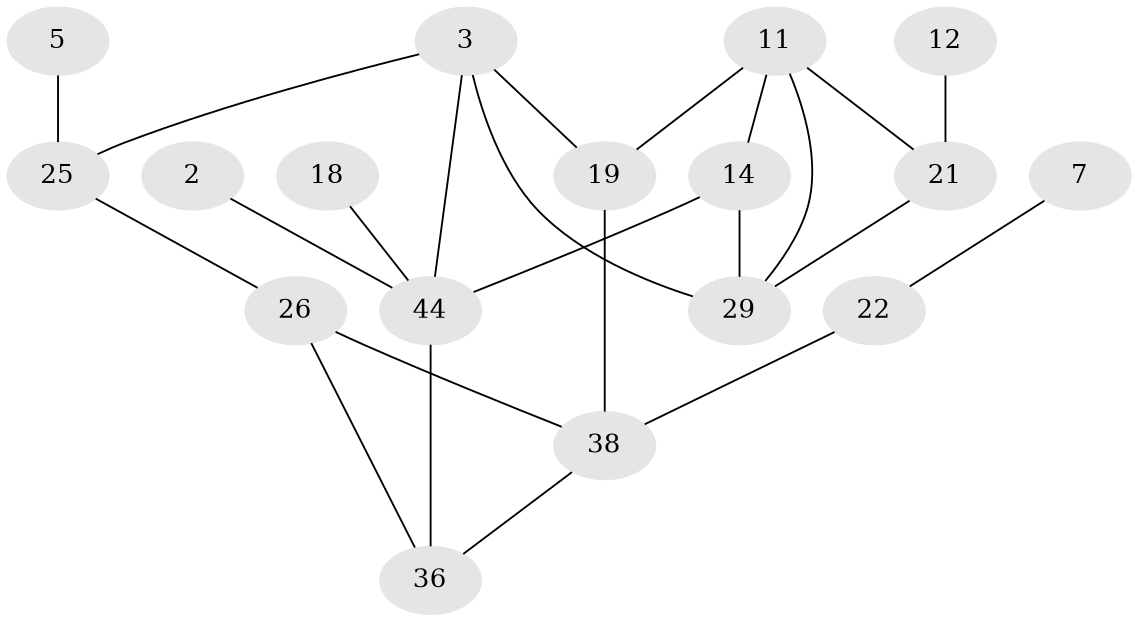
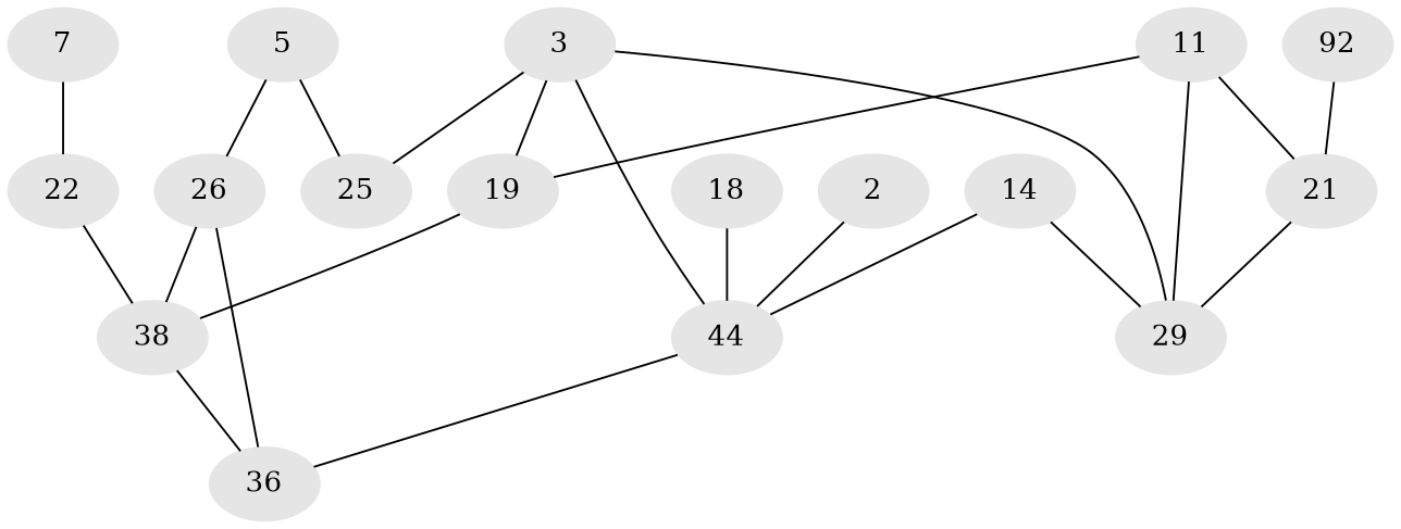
  graph {
    node [color=gray90 style=filled]
    edge [weight=1.0]
    n1 [label=44]
    2
    n3 [label=36]
    3
    25
    29
    19
    26
    n9 [label=38]
    5
    7
    22
    11
    14
    21
-   12
+   12 [label=92]
    18
    n1 -- n3
    2 -- n1
    3 -- n1
    3 -- 25
    3 -- 29
    3 -- 19
-   25 -- 26
+   5 -- 26
    19 -- n9
    26 -- n3
    26 -- n9
    n9 -- n3
    5 -- 25
    7 -- 22
    22 -- n9 [weight=2.0]
    11 -- 29
    11 -- 19
-   11 -- 14
    11 -- 21
    14 -- n1
    14 -- 29
    21 -- 29
    12 -- 21
    18 -- n1
  }
